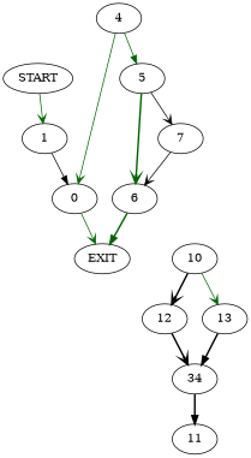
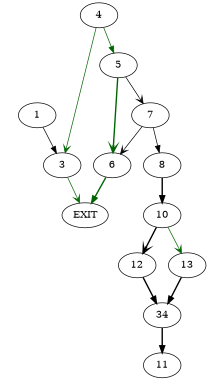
  digraph {
    edge [arrowhead=vee color=black style=solid]
-   n1 [label=START]
    1
-   3 [label=0]
+   3
    n4 [label=EXIT]
    4
    5
    6
    7
+   8
    10
    12
    13
    n13 [label=34]
    11
-   n1 -> 1 [color=darkgreen]
    1 -> 3 [arrowhead=normal]
    3 -> n4 [color=darkgreen]
    4 -> 3 [color=darkgreen]
    4 -> 5 [arrowhead=normal color=darkgreen]
    5 -> 6 [color=darkgreen style=bold]
    5 -> 7
    6 -> n4 [arrowhead=normal color=darkgreen style=bold]
    7 -> 6
+   7 -> 8 [arrowhead=normal]
+   8 -> 10 [arrowhead=normal style=bold]
    10 -> 12 [style=bold]
    10 -> 13 [color=darkgreen]
-   12 -> n13 [style=bold]
+   12 -> n13 [arrowhead=normal style=bold]
    13 -> n13 [arrowhead=normal style=bold]
    n13 -> 11 [arrowhead=normal style=bold]
  }
